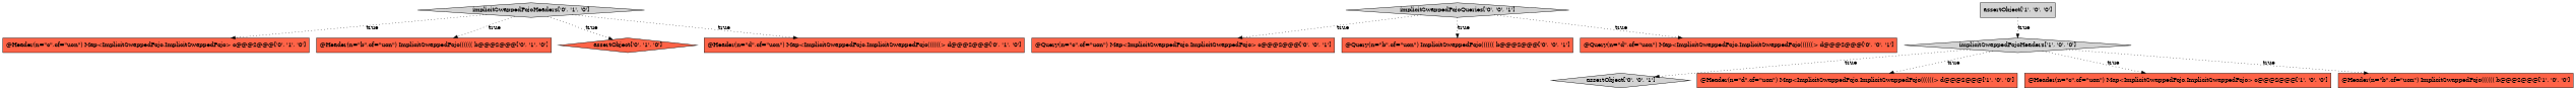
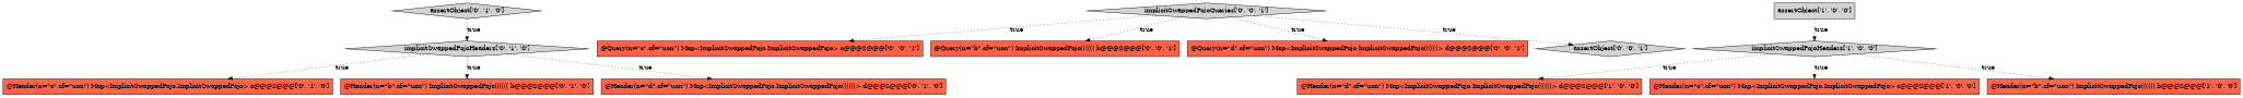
  digraph {
    node [fillcolor=tomato shape=box style=filled]
    edge [style=dotted]
    n1 [label="@Header(n=\"c\",cf=\"uon\") Map<ImplicitSwappedPojo,ImplicitSwappedPojo> c@@@2@@@['0', '1', '0']"]
    n2 [fillcolor=lightgray label="implicitSwappedPojoQueries['0', '0', '1']" shape=diamond]
    n3 [label="@Query(n=\"c\",cf=\"uon\") Map<ImplicitSwappedPojo,ImplicitSwappedPojo> c@@@2@@@['0', '0', '1']"]
    n4 [label="@Query(n=\"b\",cf=\"uon\") ImplicitSwappedPojo(((((( b@@@2@@@['0', '0', '1']"]
    n5 [label="@Query(n=\"d\",cf=\"uon\") Map<ImplicitSwappedPojo,ImplicitSwappedPojo((((((> d@@@2@@@['0', '0', '1']"]
    n6 [fillcolor=lightgray label="assertObject['0', '0', '1']" shape=diamond]
    n7 [label="@Header(n=\"d\",cf=\"uon\") Map<ImplicitSwappedPojo,ImplicitSwappedPojo((((((> d@@@2@@@['1', '0', '0']"]
    n8 [label="@Header(n=\"b\",cf=\"uon\") ImplicitSwappedPojo(((((( b@@@2@@@['0', '1', '0']"]
    n9 [fillcolor=lightgray label="implicitSwappedPojoHeaders['1', '0', '0']" shape=diamond]
    n10 [label="@Header(n=\"c\",cf=\"uon\") Map<ImplicitSwappedPojo,ImplicitSwappedPojo> c@@@2@@@['1', '0', '0']"]
    n11 [label="@Header(n=\"b\",cf=\"uon\") ImplicitSwappedPojo(((((( b@@@2@@@['1', '0', '0']"]
    n12 [fillcolor=lightgray label="assertObject['1', '0', '0']"]
-   n13 [label="assertObject['0', '1', '0']" shape=diamond]
+   n13 [fillcolor=lightgray label="assertObject['0', '1', '0']" shape=diamond]
    n14 [label="@Header(n=\"d\",cf=\"uon\") Map<ImplicitSwappedPojo,ImplicitSwappedPojo((((((> d@@@2@@@['0', '1', '0']"]
    n15 [fillcolor=lightgray label="implicitSwappedPojoHeaders['0', '1', '0']" shape=diamond]
    n2 -> n3 [label=true]
    n2 -> n4 [label=true]
    n2 -> n5 [label=true]
-   n9 -> n6 [label=true]
+   n2 -> n6 [label=true]
    n9 -> n7 [label=true]
    n9 -> n10 [label=true]
    n9 -> n11 [label=true]
    n12 -> n9 [label=true]
    n15 -> n1 [label=true]
    n15 -> n8 [label=true]
-   n15 -> n13 [label=true]
+   n13 -> n15 [label=true]
    n15 -> n14 [label=true]
  }
